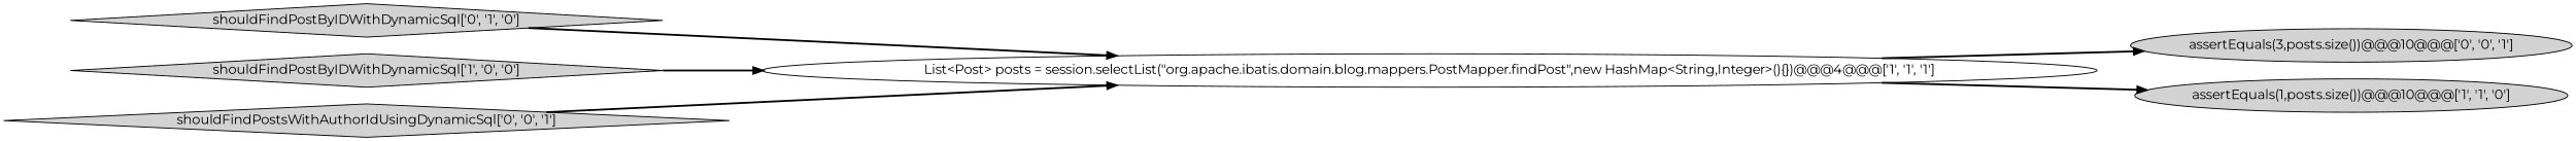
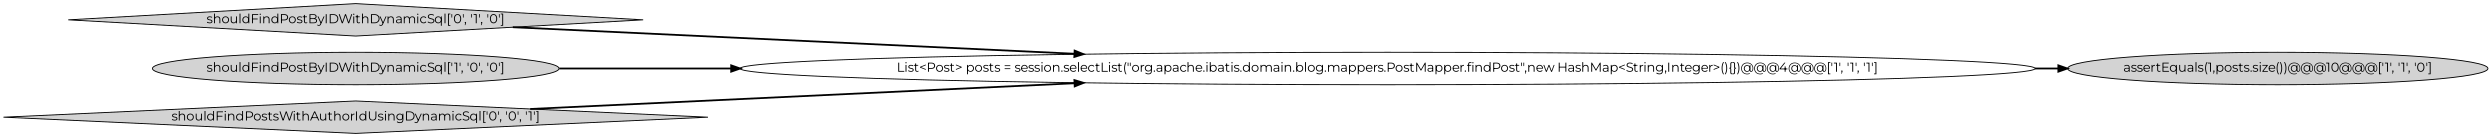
  digraph {
    fontname=Montserrat
    rankdir=LR
    node [fillcolor=lightgray fontname=Montserrat shape=ellipse style=filled]
    edge [fontname=Montserrat style=bold]
-   n1 [label="assertEquals(3,posts.size())@@@10@@@['0', '0', '1']"]
    n2 [label="shouldFindPostByIDWithDynamicSql['0', '1', '0']" shape=diamond]
    n3 [fillcolor=white label="List<Post> posts = session.selectList(\"org.apache.ibatis.domain.blog.mappers.PostMapper.findPost\",new HashMap<String,Integer>(){})@@@4@@@['1', '1', '1']"]
    n4 [label="assertEquals(1,posts.size())@@@10@@@['1', '1', '0']"]
-   n5 [label="shouldFindPostByIDWithDynamicSql['1', '0', '0']" shape=diamond]
+   n5 [label="shouldFindPostByIDWithDynamicSql['1', '0', '0']"]
    n6 [label="shouldFindPostsWithAuthorIdUsingDynamicSql['0', '0', '1']" shape=diamond]
    n2 -> n3
-   n3 -> n1
    n3 -> n4
    n5 -> n3
    n6 -> n3
  }
